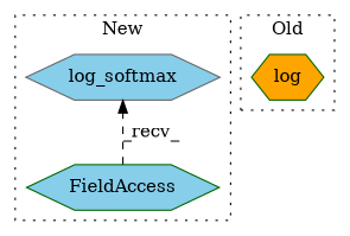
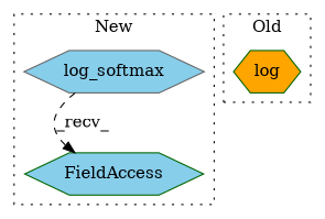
  digraph {
    node [a=32 shape=hexagon style=filled fillcolor=skyblue color=darkgreen]
    n1 [l="12,1" label=log_softmax s="5621,5648" color=gray40]
    n2 [a=22 l=13 label=FieldAccess s=5607]
    n3 [l="4,1" label=log s="5869,5892" fillcolor=orange]
    subgraph cluster_1 {
      label=New
      style=dotted
      n1
      n2
    }
    subgraph cluster_2 {
      label=Old
      style=dotted
      n3
    }
-   n2 -> n1 [label=_recv_ style=dashed]
+   n1 -> n2 [label=_recv_ style=dashed]
  }
